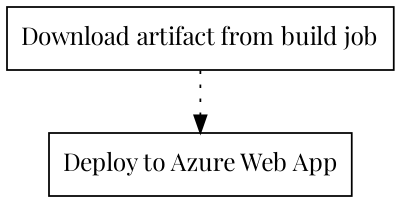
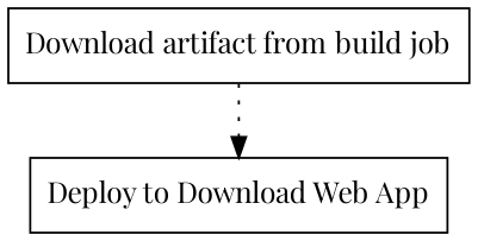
  digraph {
    fontname="Playfair Display"
    node [shape=rect fontname="Playfair Display"]
    "Download artifact from build job"
-   "Deploy to Azure Web App"
+   "Deploy to Azure Web App" [label="Deploy to Download Web App"]
    "Download artifact from build job" -> "Deploy to Azure Web App" [style=dotted fontname="Playfair Display"]
  }
